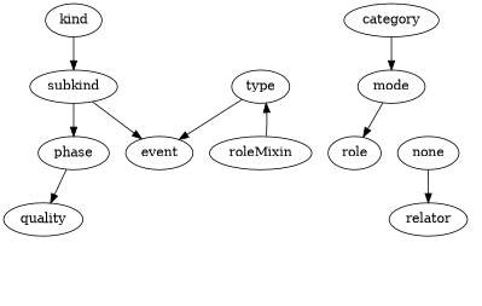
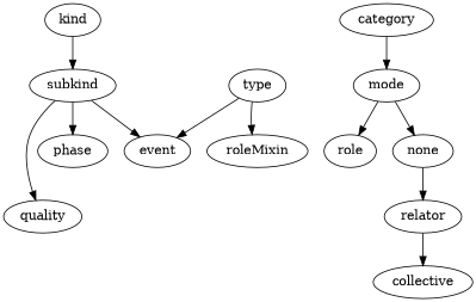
  strict digraph {
    kind
    subkind
    quality
    phase
    event
    category
    mode
    type
    roleMixin
    role
    none
    relator
+   collective
    kind -> subkind
-   phase -> quality
+   subkind -> quality
    subkind -> phase
    subkind -> event
    category -> mode
    mode -> role
+   mode -> none
    type -> event
-   roleMixin -> type
+   type -> roleMixin
    none -> relator
+   relator -> collective
  }
